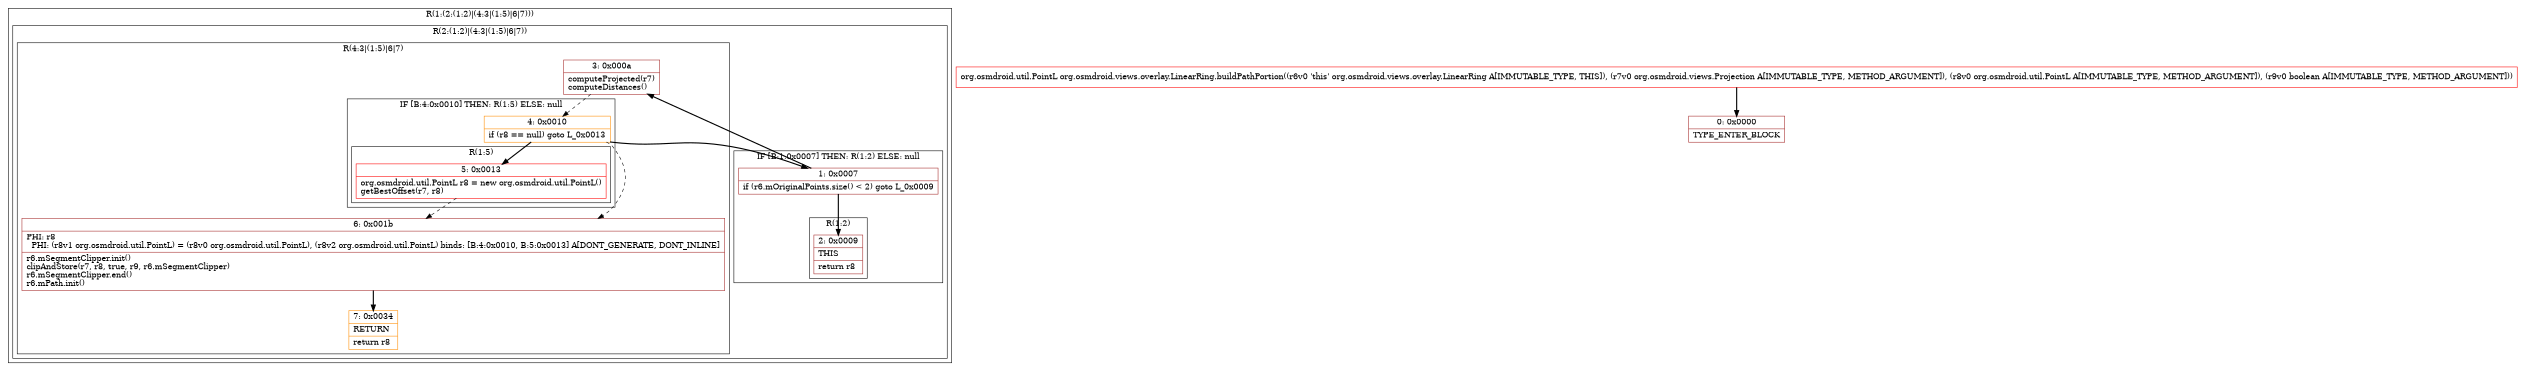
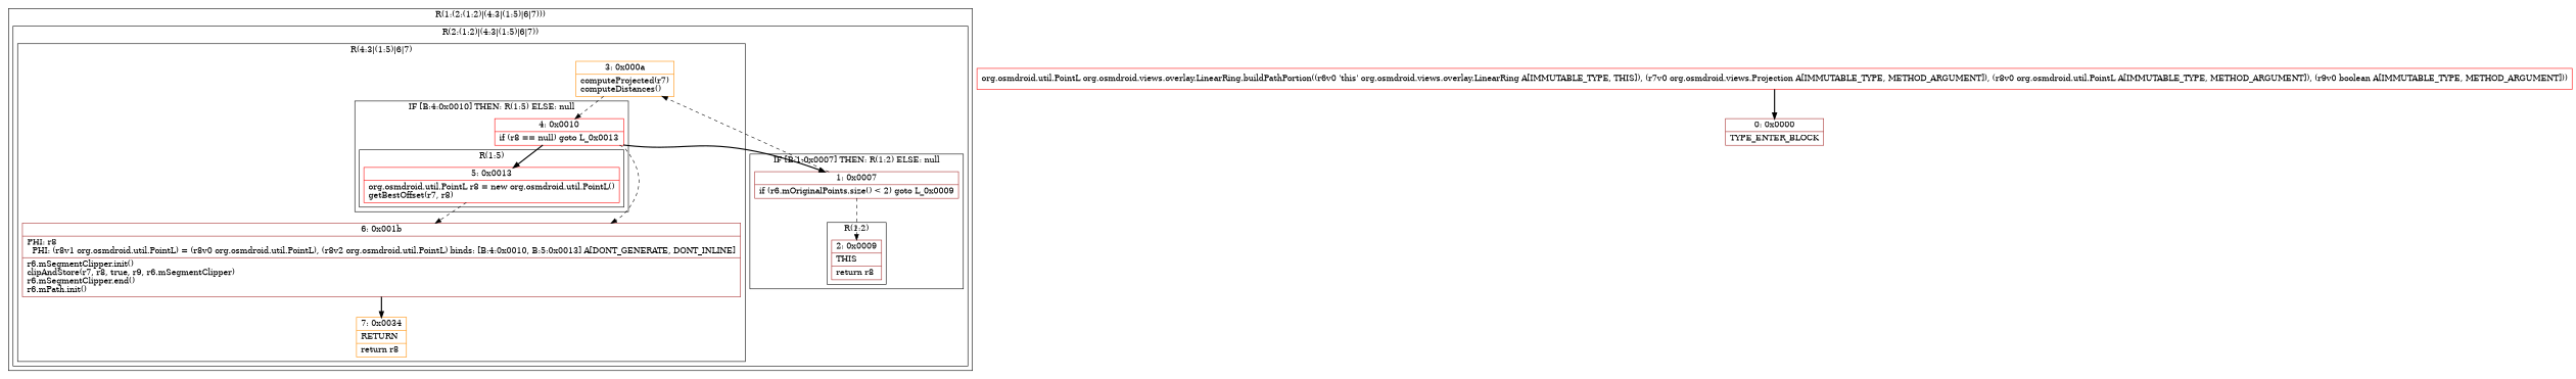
  digraph {
    node [color=brown shape=record]
    edge [style=bold]
    n1 [label="{2\:\ 0x0009|THIS\l|return r8\l}"]
    n2 [label="{1\:\ 0x0007|if (r6.mOriginalPoints.size() \< 2) goto L_0x0009\l}"]
    n3 [color=red label="{5\:\ 0x0013|org.osmdroid.util.PointL r8 = new org.osmdroid.util.PointL()\lgetBestOffset(r7, r8)\l}"]
-   n4 [color=darkorange label="{4\:\ 0x0010|if (r8 == null) goto L_0x0013\l}"]
-   n5 [label="{3\:\ 0x000a|computeProjected(r7)\lcomputeDistances()\l}"]
+   n4 [color=red label="{4\:\ 0x0010|if (r8 == null) goto L_0x0013\l}"]
+   n5 [color=darkorange label="{3\:\ 0x000a|computeProjected(r7)\lcomputeDistances()\l}"]
    n6 [label="{6\:\ 0x001b|PHI: r8 \l  PHI: (r8v1 org.osmdroid.util.PointL) = (r8v0 org.osmdroid.util.PointL), (r8v2 org.osmdroid.util.PointL) binds: [B:4:0x0010, B:5:0x0013] A[DONT_GENERATE, DONT_INLINE]\l|r6.mSegmentClipper.init()\lclipAndStore(r7, r8, true, r9, r6.mSegmentClipper)\lr6.mSegmentClipper.end()\lr6.mPath.init()\l}"]
    n7 [color=darkorange label="{7\:\ 0x0034|RETURN\l|return r8\l}"]
    n8 [label="{0\:\ 0x0000|TYPE_ENTER_BLOCK\l}"]
    n9 [color=red label="{org.osmdroid.util.PointL org.osmdroid.views.overlay.LinearRing.buildPathPortion((r6v0 'this' org.osmdroid.views.overlay.LinearRing A[IMMUTABLE_TYPE, THIS]), (r7v0 org.osmdroid.views.Projection A[IMMUTABLE_TYPE, METHOD_ARGUMENT]), (r8v0 org.osmdroid.util.PointL A[IMMUTABLE_TYPE, METHOD_ARGUMENT]), (r9v0 boolean A[IMMUTABLE_TYPE, METHOD_ARGUMENT])) }"]
    subgraph cluster_1 {
      label="R(1:(2:(1:2)|(4:3|(1:5)|6|7)))"
      subgraph cluster_2 {
        label="R(2:(1:2)|(4:3|(1:5)|6|7))"
        subgraph cluster_3 {
          label="IF [B:1:0x0007] THEN: R(1:2) ELSE: null"
          n2
          subgraph cluster_4 {
            label="R(1:2)"
            n1
          }
        }
        subgraph cluster_5 {
          label="R(4:3|(1:5)|6|7)"
          n5
          n6
          n7
          subgraph cluster_6 {
            label="IF [B:4:0x0010] THEN: R(1:5) ELSE: null"
            n4
            subgraph cluster_7 {
              label="R(1:5)"
              n3
            }
          }
        }
      }
    }
-   n2 -> n1
-   n2 -> n5
+   n2 -> n1 [style=dashed]
+   n2 -> n5 [style=dashed]
    n3 -> n6 [style=dashed]
    n4 -> n2
    n4 -> n3
    n4 -> n6 [style=dashed]
    n5 -> n4 [style=dashed]
    n6 -> n7
    n9 -> n8
  }
